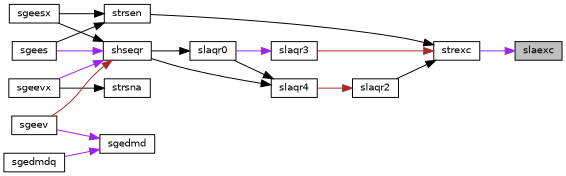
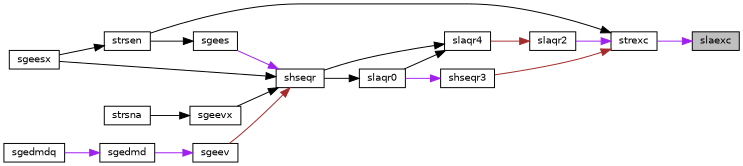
  digraph {
    rankdir=RL
    node [color=black fillcolor=white fontname=Helvetica fontsize=10 shape=record style=filled]
    edge [color=black dir=back fontname=Helvetica fontsize=10 labelfontname=Helvetica labelfontsize=10 style=solid]
    n1 [fillcolor=grey75 fontcolor=black height=0.2 label=slaexc width=0.4]
    n2 [height=0.2 label=strexc width=0.4]
    n3 [height=0.2 label=slaqr2 width=0.4]
-   n4 [height=0.2 label=slaqr3 width=0.4]
+   n4 [height=0.2 label=shseqr3 width=0.4]
    n5 [height=0.2 label=strsen width=0.4]
    n6 [height=0.2 label=slaqr4 width=0.4]
    n7 [height=0.2 label=slaqr0 width=0.4]
    n8 [height=0.2 label=sgees width=0.4]
    n9 [height=0.2 label=sgeesx width=0.4]
    n10 [height=0.2 label=strsna width=0.4]
    n11 [height=0.2 label=sgeevx width=0.4]
    n12 [height=0.2 label=shseqr width=0.4]
    n13 [height=0.2 label=sgeev width=0.4]
    n14 [height=0.2 label=sgedmd width=0.4]
    n15 [height=0.2 label=sgedmdq width=0.4]
    n1 -> n2 [color=purple]
-   n2 -> n3
+   n2 -> n3 [color=purple]
    n2 -> n4 [color=brown]
    n2 -> n5
    n3 -> n6 [color=brown]
    n4 -> n7 [color=purple]
-   n5 -> n8
+   n8 -> n5
    n5 -> n9
    n6 -> n7
    n6 -> n12
    n7 -> n12
-   n10 -> n11
+   n11 -> n10
    n12 -> n8 [color=purple]
    n12 -> n9
-   n12 -> n11 [color=purple]
+   n12 -> n11
    n12 -> n13 [color=brown]
-   n14 -> n13 [color=purple]
+   n13 -> n14 [color=purple]
    n14 -> n15 [color=purple]
  }
